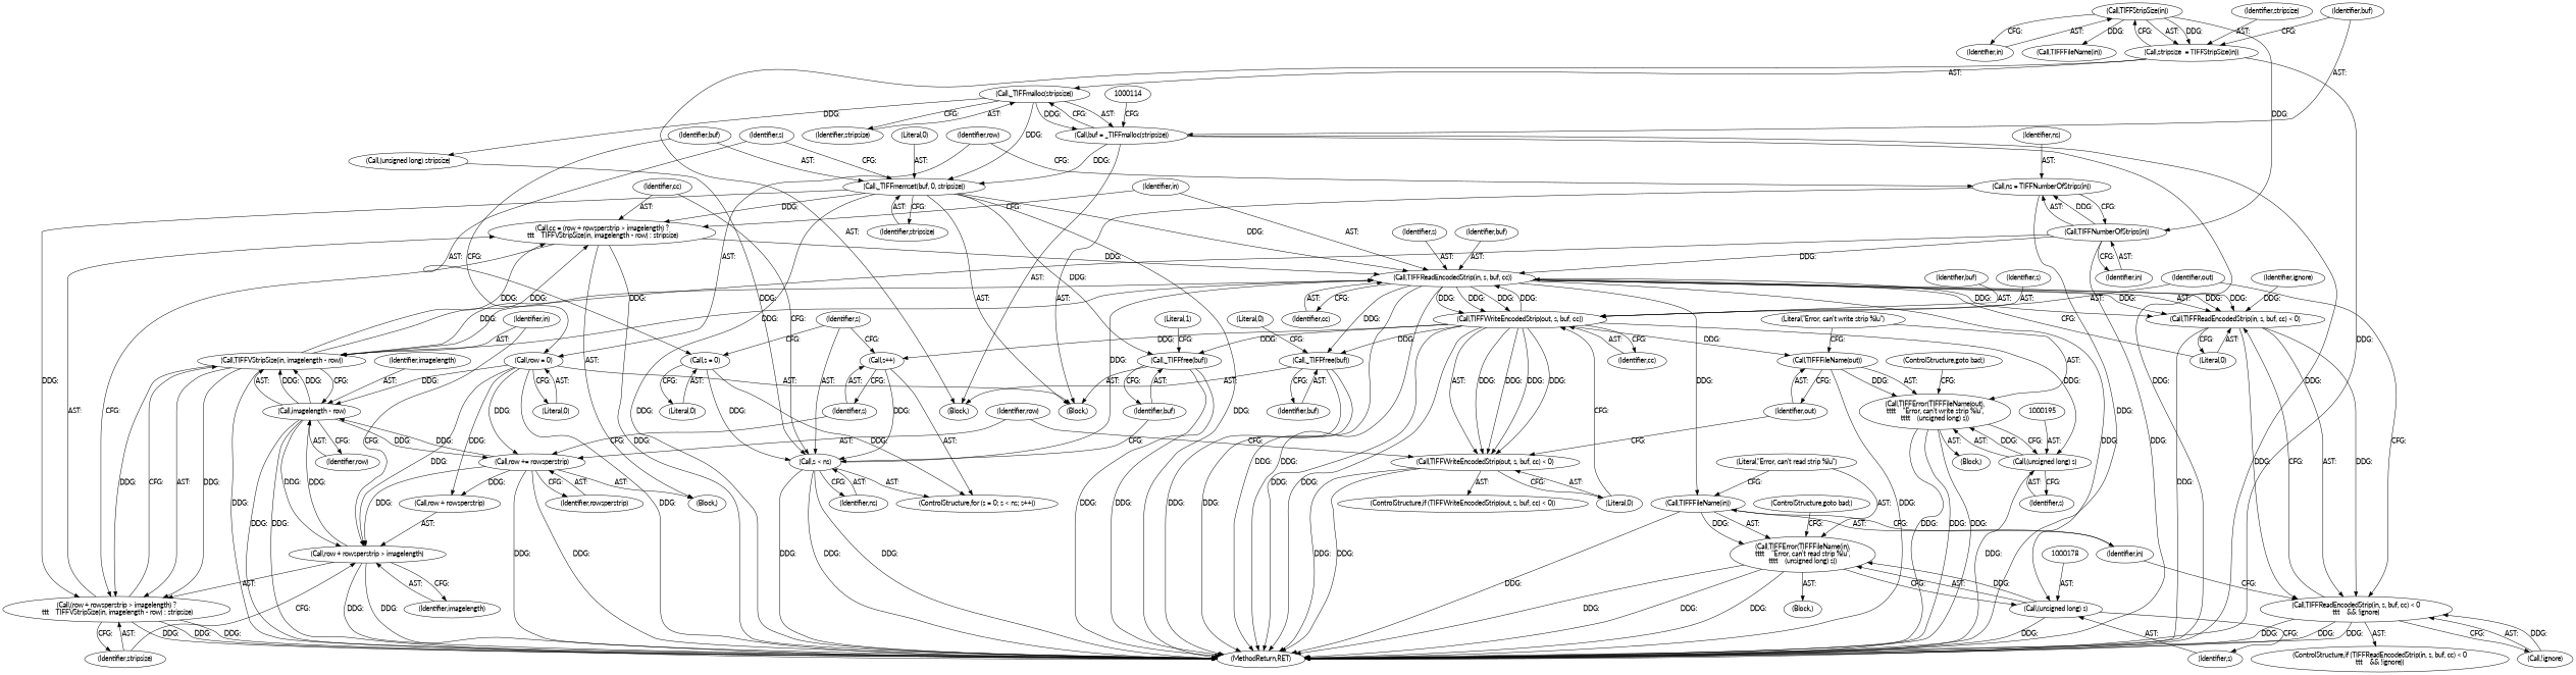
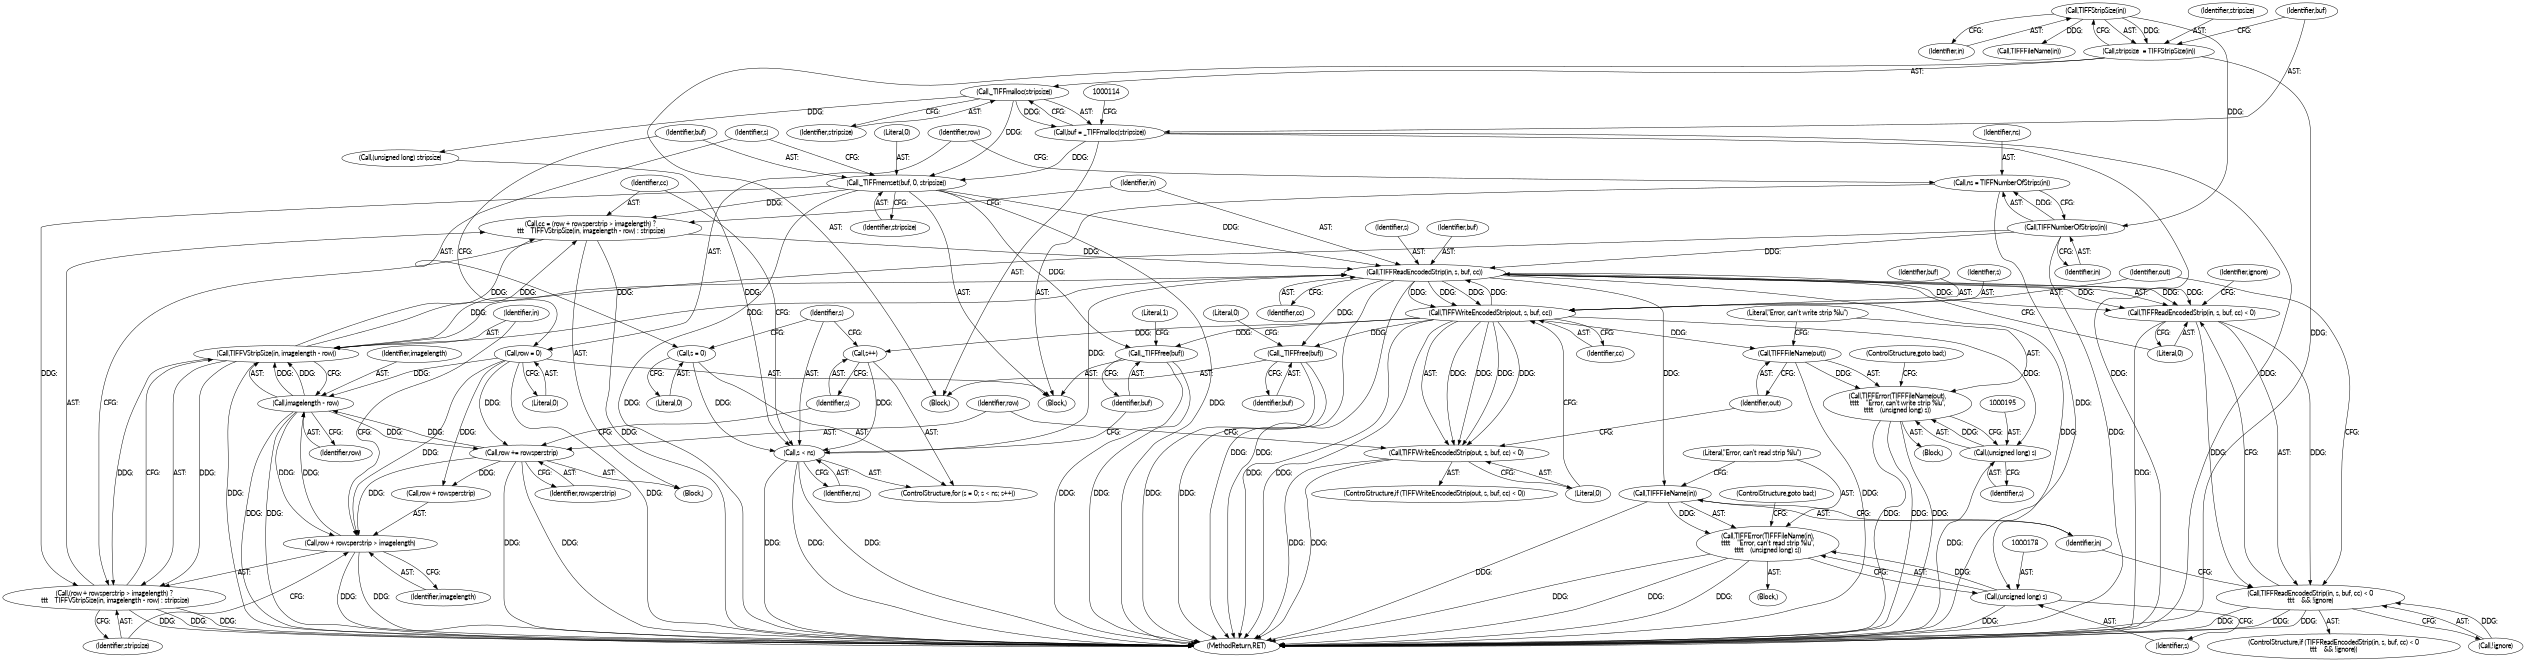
  digraph {
    fontname=Lato
    node [fontname=Lato]
    edge [fontname=Lato]
    n1 [label="(Call,cc = (row + rowsperstrip > imagelength) ?\n \t\t\t    TIFFVStripSize(in, imagelength - row) : stripsize)"]
    n2 [label="(Call,TIFFReadEncodedStrip(in, s, buf, cc))"]
    n3 [label="(Call,(row + rowsperstrip > imagelength) ?\n \t\t\t    TIFFVStripSize(in, imagelength - row) : stripsize)"]
    n4 [label="(Block,)"]
    n5 [label="(MethodReturn,RET)"]
    n6 [label="(Call,TIFFVStripSize(in, imagelength - row))"]
    n7 [label="(Call,TIFFWriteEncodedStrip(out, s, buf, cc))"]
    n8 [label="(Call,TIFFReadEncodedStrip(in, s, buf, cc) < 0)"]
    n9 [label="(Call,TIFFFileName(in))"]
    n10 [label="(Call,(unsigned long) s)"]
    n11 [label="(Call,_TIFFfree(buf))"]
    n12 [label="(Identifier,cc)"]
    n13 [label="(Identifier,stripsize)"]
    n14 [label="(Call,imagelength - row)"]
    n15 [label="(Call,row + rowsperstrip > imagelength)"]
    n16 [label="(Call,row += rowsperstrip)"]
    n17 [label="(Identifier,row)"]
    n18 [label="(Call,TIFFNumberOfStrips(in))"]
    n19 [label="(Call,ns = TIFFNumberOfStrips(in))"]
    n20 [label="(Identifier,in)"]
    n21 [label="(Block,)"]
    n22 [label="(Call,TIFFStripSize(in))"]
    n23 [label="(Call,stripsize  = TIFFStripSize(in))"]
    n24 [label="(Identifier,in)"]
    n25 [label="(Call,TIFFFileName(in))"]
    n26 [label="(Call,_TIFFmalloc(stripsize))"]
    n27 [label="(Block,)"]
    n28 [label="(Call,s++)"]
    n29 [label="(Call,TIFFWriteEncodedStrip(out, s, buf, cc) < 0)"]
    n30 [label="(Call,TIFFFileName(out))"]
    n31 [label="(Call,(unsigned long) s)"]
    n32 [label="(Call,_TIFFfree(buf))"]
    n33 [label="(Identifier,cc)"]
    n34 [label="(Call,TIFFReadEncodedStrip(in, s, buf, cc) < 0\n\t\t\t    && !ignore)"]
    n35 [label="(Literal,0)"]
    n36 [label="(Call,TIFFError(TIFFFileName(in),\n\t\t\t\t    \"Error, can't read strip %lu\",\n\t\t\t\t    (unsigned long) s))"]
    n37 [label="(Identifier,in)"]
    n38 [label="(Identifier,s)"]
    n39 [label="(Identifier,buf)"]
    n40 [label="(Call,s < ns)"]
    n41 [label="(Identifier,ns)"]
    n42 [label="(ControlStructure,for (s = 0; s < ns; s++))"]
    n43 [label="(Identifier,s)"]
    n44 [label="(Literal,0)"]
    n45 [label="(ControlStructure,if (TIFFWriteEncodedStrip(out, s, buf, cc) < 0))"]
    n46 [label="(Call,TIFFError(TIFFFileName(out),\n\t\t\t\t    \"Error, can't write strip %lu\",\n\t\t\t\t    (unsigned long) s))"]
    n47 [label="(Identifier,out)"]
    n48 [label="(Identifier,s)"]
    n49 [label="(Identifier,buf)"]
    n50 [label="(Call,s = 0)"]
    n51 [label="(Literal,0)"]
    n52 [label="(Call,_TIFFmemset(buf, 0, stripsize))"]
    n53 [label="(Identifier,stripsize)"]
    n54 [label="(Call,buf = _TIFFmalloc(stripsize))"]
    n55 [label="(Call,(unsigned long) stripsize)"]
    n56 [label="(Identifier,stripsize)"]
    n57 [label="(Identifier,imagelength)"]
    n58 [label="(Call,row + rowsperstrip)"]
    n59 [label="(Identifier,rowsperstrip)"]
    n60 [label="(Call,row = 0)"]
    n61 [label="(Literal,0)"]
    n62 [label="(Call,!ignore)"]
    n63 [label="(ControlStructure,if (TIFFReadEncodedStrip(in, s, buf, cc) < 0\n\t\t\t    && !ignore))"]
    n64 [label="(Block,)"]
    n65 [label="(Block,)"]
    n66 [label="(Literal,0)"]
    n67 [label="(Identifier,buf)"]
    n68 [label="(Identifier,s)"]
    n69 [label="(Identifier,in)"]
    n70 [label="(Literal,\"Error, can't read strip %lu\")"]
    n71 [label="(Identifier,buf)"]
    n72 [label="(Identifier,ignore)"]
    n73 [label="(Identifier,row)"]
    n74 [label="(Literal,1)"]
    n75 [label="(Identifier,buf)"]
    n76 [label="(Identifier,cc)"]
    n77 [label="(Identifier,buf)"]
    n78 [label="(Literal,0)"]
    n79 [label="(Identifier,stripsize)"]
    n80 [label="(Identifier,imagelength)"]
    n81 [label="(Identifier,s)"]
    n82 [label="(ControlStructure,goto bad;)"]
    n83 [label="(ControlStructure,goto bad;)"]
    n84 [label="(Identifier,in)"]
    n85 [label="(Identifier,out)"]
    n86 [label="(Identifier,s)"]
    n87 [label="(Identifier,ns)"]
    n88 [label="(Identifier,s)"]
    n89 [label="(Identifier,row)"]
    n90 [label="(Literal,\"Error, can't write strip %lu\")"]
    1000114
    1000178
    1000195
    n1 -> n2 [label="DDG: "]
    n1 -> n3 [label="CFG: "]
    n1 -> n4 [label="AST: "]
    n1 -> n5 [label="DDG: "]
    n2 -> n5 [label="DDG: "]
    n2 -> n5 [label="DDG: "]
    n2 -> n6 [label="DDG: "]
    n2 -> n7 [label="DDG: "]
    n2 -> n7 [label="DDG: "]
    n2 -> n7 [label="DDG: "]
    n2 -> n8 [label="AST: "]
    n2 -> n8 [label="DDG: "]
    n2 -> n8 [label="DDG: "]
    n2 -> n8 [label="DDG: "]
    n2 -> n8 [label="DDG: "]
    n2 -> n9 [label="DDG: "]
    n2 -> n10 [label="DDG: "]
    n2 -> n11 [label="DDG: "]
    n2 -> n12 [label="CFG: "]
    n3 -> n1 [label="AST: "]
    n3 -> n5 [label="DDG: "]
    n3 -> n5 [label="DDG: "]
    n3 -> n5 [label="DDG: "]
    n3 -> n6 [label="CFG: "]
    n3 -> n13 [label="CFG: "]
    n6 -> n1 [label="DDG: "]
    n6 -> n1 [label="DDG: "]
    n6 -> n2 [label="DDG: "]
    n6 -> n3 [label="AST: "]
    n6 -> n3 [label="DDG: "]
    n6 -> n3 [label="DDG: "]
    n6 -> n5 [label="DDG: "]
    n6 -> n14 [label="CFG: "]
    n7 -> n2 [label="DDG: "]
    n7 -> n5 [label="DDG: "]
    n7 -> n5 [label="DDG: "]
    n7 -> n11 [label="DDG: "]
    n7 -> n28 [label="DDG: "]
    n7 -> n29 [label="AST: "]
    n7 -> n29 [label="DDG: "]
    n7 -> n29 [label="DDG: "]
    n7 -> n29 [label="DDG: "]
    n7 -> n29 [label="DDG: "]
    n7 -> n30 [label="DDG: "]
    n7 -> n31 [label="DDG: "]
    n7 -> n32 [label="DDG: "]
    n7 -> n33 [label="CFG: "]
    n8 -> n5 [label="DDG: "]
    n8 -> n34 [label="AST: "]
    n8 -> n34 [label="DDG: "]
    n8 -> n34 [label="DDG: "]
    n8 -> n35 [label="CFG: "]
    n9 -> n5 [label="DDG: "]
    n9 -> n36 [label="AST: "]
    n9 -> n36 [label="DDG: "]
    n9 -> n37 [label="CFG: "]
    n10 -> n5 [label="DDG: "]
    n10 -> n36 [label="AST: "]
    n10 -> n36 [label="DDG: "]
    n10 -> n38 [label="CFG: "]
    n11 -> n5 [label="DDG: "]
    n11 -> n5 [label="DDG: "]
    n11 -> n27 [label="AST: "]
    n11 -> n39 [label="CFG: "]
    n12 -> n2 [label="AST: "]
    n13 -> n3 [label="AST: "]
    n13 -> n15 [label="CFG: "]
    n14 -> n5 [label="DDG: "]
    n14 -> n5 [label="DDG: "]
    n14 -> n6 [label="AST: "]
    n14 -> n6 [label="DDG: "]
    n14 -> n6 [label="DDG: "]
    n14 -> n15 [label="DDG: "]
    n14 -> n16 [label="DDG: "]
    n14 -> n17 [label="CFG: "]
    n15 -> n3 [label="AST: "]
    n15 -> n5 [label="DDG: "]
    n15 -> n5 [label="DDG: "]
    n15 -> n14 [label="DDG: "]
    n15 -> n57 [label="CFG: "]
    n16 -> n4 [label="AST: "]
    n16 -> n5 [label="DDG: "]
    n16 -> n5 [label="DDG: "]
    n16 -> n14 [label="DDG: "]
    n16 -> n15 [label="DDG: "]
    n16 -> n58 [label="DDG: "]
    n16 -> n59 [label="CFG: "]
    n17 -> n14 [label="AST: "]
    n18 -> n2 [label="DDG: "]
    n18 -> n5 [label="DDG: "]
    n18 -> n6 [label="DDG: "]
    n18 -> n19 [label="AST: "]
    n18 -> n19 [label="DDG: "]
    n18 -> n20 [label="CFG: "]
    n19 -> n5 [label="DDG: "]
    n19 -> n18 [label="CFG: "]
    n19 -> n21 [label="AST: "]
    n20 -> n18 [label="AST: "]
    n22 -> n18 [label="DDG: "]
    n22 -> n23 [label="AST: "]
    n22 -> n23 [label="DDG: "]
    n22 -> n24 [label="CFG: "]
    n22 -> n25 [label="DDG: "]
    n23 -> n5 [label="DDG: "]
    n23 -> n22 [label="CFG: "]
    n23 -> n26 [label="AST: "]
    n23 -> n27 [label="AST: "]
    n24 -> n22 [label="AST: "]
    n26 -> n52 [label="DDG: "]
    n26 -> n54 [label="AST: "]
    n26 -> n54 [label="DDG: "]
    n26 -> n55 [label="DDG: "]
    n26 -> n56 [label="CFG: "]
    n28 -> n40 [label="DDG: "]
    n28 -> n42 [label="AST: "]
    n28 -> n43 [label="CFG: "]
    n29 -> n5 [label="DDG: "]
    n29 -> n5 [label="DDG: "]
    n29 -> n44 [label="CFG: "]
    n29 -> n45 [label="AST: "]
    n30 -> n5 [label="DDG: "]
    n30 -> n46 [label="AST: "]
    n30 -> n46 [label="DDG: "]
    n30 -> n47 [label="CFG: "]
    n31 -> n5 [label="DDG: "]
    n31 -> n46 [label="AST: "]
    n31 -> n46 [label="DDG: "]
    n31 -> n48 [label="CFG: "]
    n32 -> n5 [label="DDG: "]
    n32 -> n5 [label="DDG: "]
    n32 -> n21 [label="AST: "]
    n32 -> n49 [label="CFG: "]
    n33 -> n7 [label="AST: "]
    n34 -> n5 [label="DDG: "]
    n34 -> n5 [label="DDG: "]
    n34 -> n5 [label="DDG: "]
    n34 -> n8 [label="CFG: "]
    n34 -> n62 [label="CFG: "]
    n34 -> n63 [label="AST: "]
    n35 -> n2 [label="CFG: "]
    n35 -> n8 [label="AST: "]
    n36 -> n5 [label="DDG: "]
    n36 -> n5 [label="DDG: "]
    n36 -> n5 [label="DDG: "]
    n36 -> n10 [label="CFG: "]
    n36 -> n64 [label="AST: "]
    n37 -> n9 [label="AST: "]
    n37 -> n34 [label="CFG: "]
    n38 -> n10 [label="AST: "]
    n39 -> n11 [label="AST: "]
    n40 -> n2 [label="DDG: "]
    n40 -> n5 [label="DDG: "]
    n40 -> n5 [label="DDG: "]
    n40 -> n5 [label="DDG: "]
    n40 -> n41 [label="CFG: "]
    n40 -> n42 [label="AST: "]
    n41 -> n40 [label="AST: "]
    n43 -> n16 [label="CFG: "]
    n43 -> n28 [label="AST: "]
    n44 -> n7 [label="CFG: "]
    n44 -> n29 [label="AST: "]
    n46 -> n5 [label="DDG: "]
    n46 -> n5 [label="DDG: "]
    n46 -> n5 [label="DDG: "]
    n46 -> n31 [label="CFG: "]
    n46 -> n65 [label="AST: "]
    n47 -> n29 [label="CFG: "]
    n47 -> n30 [label="AST: "]
    n48 -> n31 [label="AST: "]
    n49 -> n32 [label="AST: "]
    n49 -> n40 [label="CFG: "]
    n50 -> n40 [label="DDG: "]
-   n50 -> n42 [label="DDG: "]
+   n50 -> n42 [label="AST: "]
    n50 -> n51 [label="CFG: "]
    n51 -> n50 [label="AST: "]
    n52 -> n1 [label="DDG: "]
    n52 -> n2 [label="DDG: "]
    n52 -> n3 [label="DDG: "]
    n52 -> n5 [label="DDG: "]
    n52 -> n5 [label="DDG: "]
    n52 -> n21 [label="AST: "]
    n52 -> n32 [label="DDG: "]
    n52 -> n53 [label="CFG: "]
    n53 -> n52 [label="AST: "]
    n54 -> n5 [label="DDG: "]
    n54 -> n5 [label="DDG: "]
    n54 -> n26 [label="CFG: "]
    n54 -> n27 [label="AST: "]
    n54 -> n52 [label="DDG: "]
    n55 -> n40 [label="DDG: "]
    n56 -> n26 [label="AST: "]
    n57 -> n15 [label="AST: "]
    n58 -> n15 [label="AST: "]
    n59 -> n16 [label="AST: "]
    n60 -> n5 [label="DDG: "]
    n60 -> n14 [label="DDG: "]
    n60 -> n15 [label="DDG: "]
    n60 -> n16 [label="DDG: "]
    n60 -> n21 [label="AST: "]
    n60 -> n58 [label="DDG: "]
    n60 -> n61 [label="CFG: "]
    n61 -> n60 [label="AST: "]
    n62 -> n34 [label="AST: "]
    n62 -> n34 [label="DDG: "]
    n66 -> n11 [label="CFG: "]
    n67 -> n7 [label="AST: "]
    n68 -> n28 [label="CFG: "]
    n68 -> n40 [label="AST: "]
    n68 -> n50 [label="CFG: "]
    n69 -> n6 [label="AST: "]
    n69 -> n15 [label="CFG: "]
    n70 -> n9 [label="CFG: "]
    n70 -> n36 [label="AST: "]
    n71 -> n2 [label="AST: "]
-   n72 -> n8 [label="DDG: "]
+   n72 -> n8 [label="CFG: "]
    n73 -> n19 [label="CFG: "]
    n73 -> n60 [label="AST: "]
    n74 -> n32 [label="CFG: "]
    n75 -> n23 [label="CFG: "]
    n75 -> n54 [label="AST: "]
    n76 -> n1 [label="AST: "]
    n76 -> n40 [label="CFG: "]
    n77 -> n52 [label="AST: "]
    n77 -> n60 [label="CFG: "]
    n78 -> n52 [label="AST: "]
    n79 -> n23 [label="AST: "]
    n80 -> n14 [label="AST: "]
    n81 -> n2 [label="AST: "]
    n82 -> n46 [label="CFG: "]
    n83 -> n36 [label="CFG: "]
    n84 -> n1 [label="CFG: "]
    n84 -> n2 [label="AST: "]
    n85 -> n7 [label="AST: "]
    n85 -> n34 [label="CFG: "]
    n86 -> n50 [label="AST: "]
    n86 -> n52 [label="CFG: "]
    n87 -> n19 [label="AST: "]
    n88 -> n7 [label="AST: "]
    n89 -> n16 [label="AST: "]
    n89 -> n29 [label="CFG: "]
    n90 -> n30 [label="CFG: "]
    n90 -> n46 [label="AST: "]
    1000114 -> n54 [label="CFG: "]
    1000178 -> n10 [label="AST: "]
    1000195 -> n31 [label="AST: "]
  }
